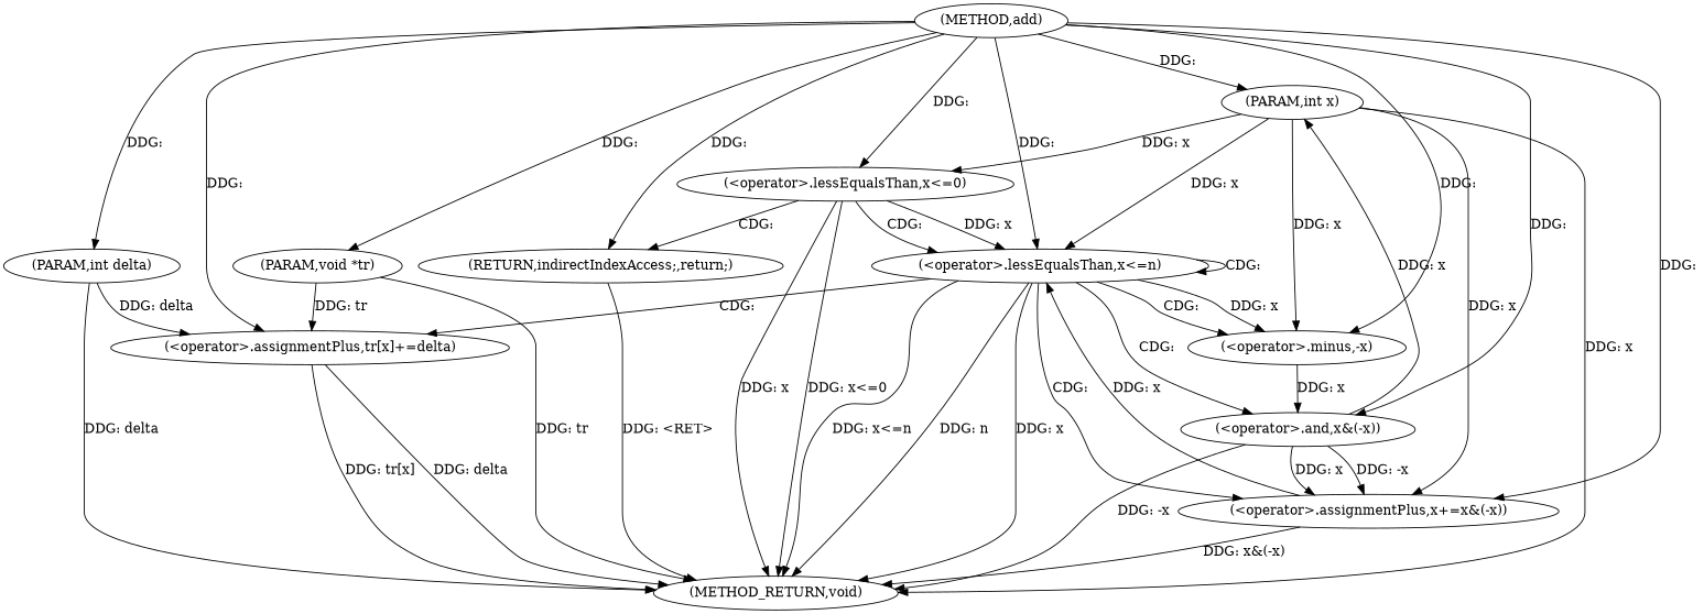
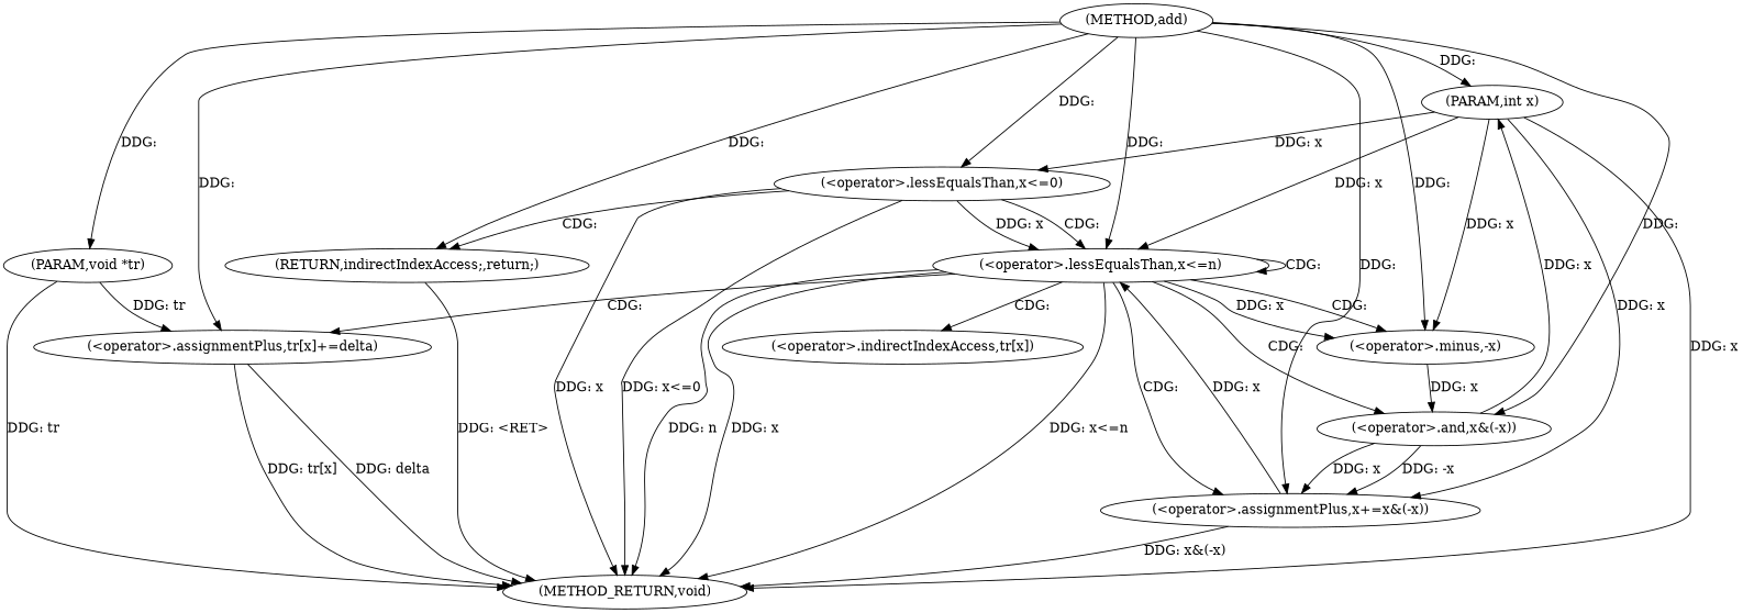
  digraph {
    n1 [label="(METHOD,add)"]
    n2 [label="(PARAM,int x)"]
-   n3 [label="(PARAM,int delta)"]
    n4 [label="(PARAM,void *tr)"]
    n5 [label="(<operator>.lessEqualsThan,x<=0)"]
    n6 [label="(RETURN,indirectIndexAccess;,return;)"]
    n7 [label="(<operator>.lessEqualsThan,x<=n)"]
    n8 [label="(<operator>.assignmentPlus,x+=x&(-x))"]
    n9 [label="(<operator>.assignmentPlus,tr[x]+=delta)"]
    n10 [label="(<operator>.and,x&(-x))"]
    n11 [label="(<operator>.minus,-x)"]
    n12 [label="(METHOD_RETURN,void)"]
+   n13 [label="(<operator>.indirectIndexAccess,tr[x])"]
    n1 -> n2 [label="DDG: "]
-   n1 -> n3 [label="DDG: "]
    n1 -> n4 [label="DDG: "]
    n1 -> n5 [label="DDG: "]
    n1 -> n6 [label="DDG: "]
    n1 -> n7 [label="DDG: "]
    n1 -> n8 [label="DDG: "]
    n1 -> n9 [label="DDG: "]
    n1 -> n10 [label="DDG: "]
    n1 -> n11 [label="DDG: "]
    n2 -> n5 [label="DDG: x"]
    n2 -> n7 [label="DDG: x"]
    n2 -> n8 [label="DDG: x"]
    n2 -> n11 [label="DDG: x"]
    n2 -> n12 [label="DDG: x"]
-   n3 -> n9 [label="DDG: delta"]
-   n3 -> n12 [label="DDG: delta"]
    n4 -> n9 [label="DDG: tr"]
    n4 -> n12 [label="DDG: tr"]
    n5 -> n6 [label="CDG: "]
    n5 -> n7 [label="DDG: x"]
    n5 -> n7 [label="CDG: "]
    n5 -> n12 [label="DDG: x"]
    n5 -> n12 [label="DDG: x<=0"]
    n6 -> n12 [label="DDG: <RET>"]
    n7 -> n7 [label="CDG: "]
    n7 -> n8 [label="CDG: "]
    n7 -> n9 [label="CDG: "]
    n7 -> n10 [label="CDG: "]
    n7 -> n11 [label="DDG: x"]
    n7 -> n11 [label="CDG: "]
    n7 -> n12 [label="DDG: x"]
    n7 -> n12 [label="DDG: x<=n"]
    n7 -> n12 [label="DDG: n"]
+   n7 -> n13 [label="CDG: "]
    n8 -> n7 [label="DDG: x"]
    n8 -> n12 [label="DDG: x&(-x)"]
    n9 -> n12 [label="DDG: tr[x]"]
    n9 -> n12 [label="DDG: delta"]
    n10 -> n2 [label="DDG: x"]
    n10 -> n8 [label="DDG: -x"]
    n10 -> n8 [label="DDG: x"]
-   n10 -> n12 [label="DDG: -x"]
    n11 -> n10 [label="DDG: x"]
  }
